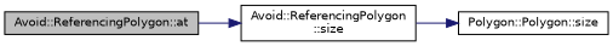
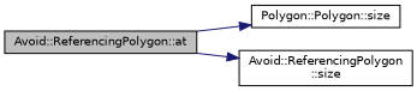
  digraph {
    rankdir=LR
    node [color=black fillcolor=white fontname=Helvetica fontsize=10 shape=record style=filled]
    edge [color=midnightblue fontname=Helvetica fontsize=10 labelfontname=Helvetica labelfontsize=10 style=solid]
    n1 [fillcolor=grey75 fontcolor=black height=0.2 label="Avoid::ReferencingPolygon::at" width=0.4]
    n2 [height=0.2 label="Polygon::Polygon::size" width=0.4]
    n3 [height=0.2 label="Avoid::ReferencingPolygon\l::size" width=0.4]
-   n3 -> n2
+   n1 -> n2
    n1 -> n3
  }
